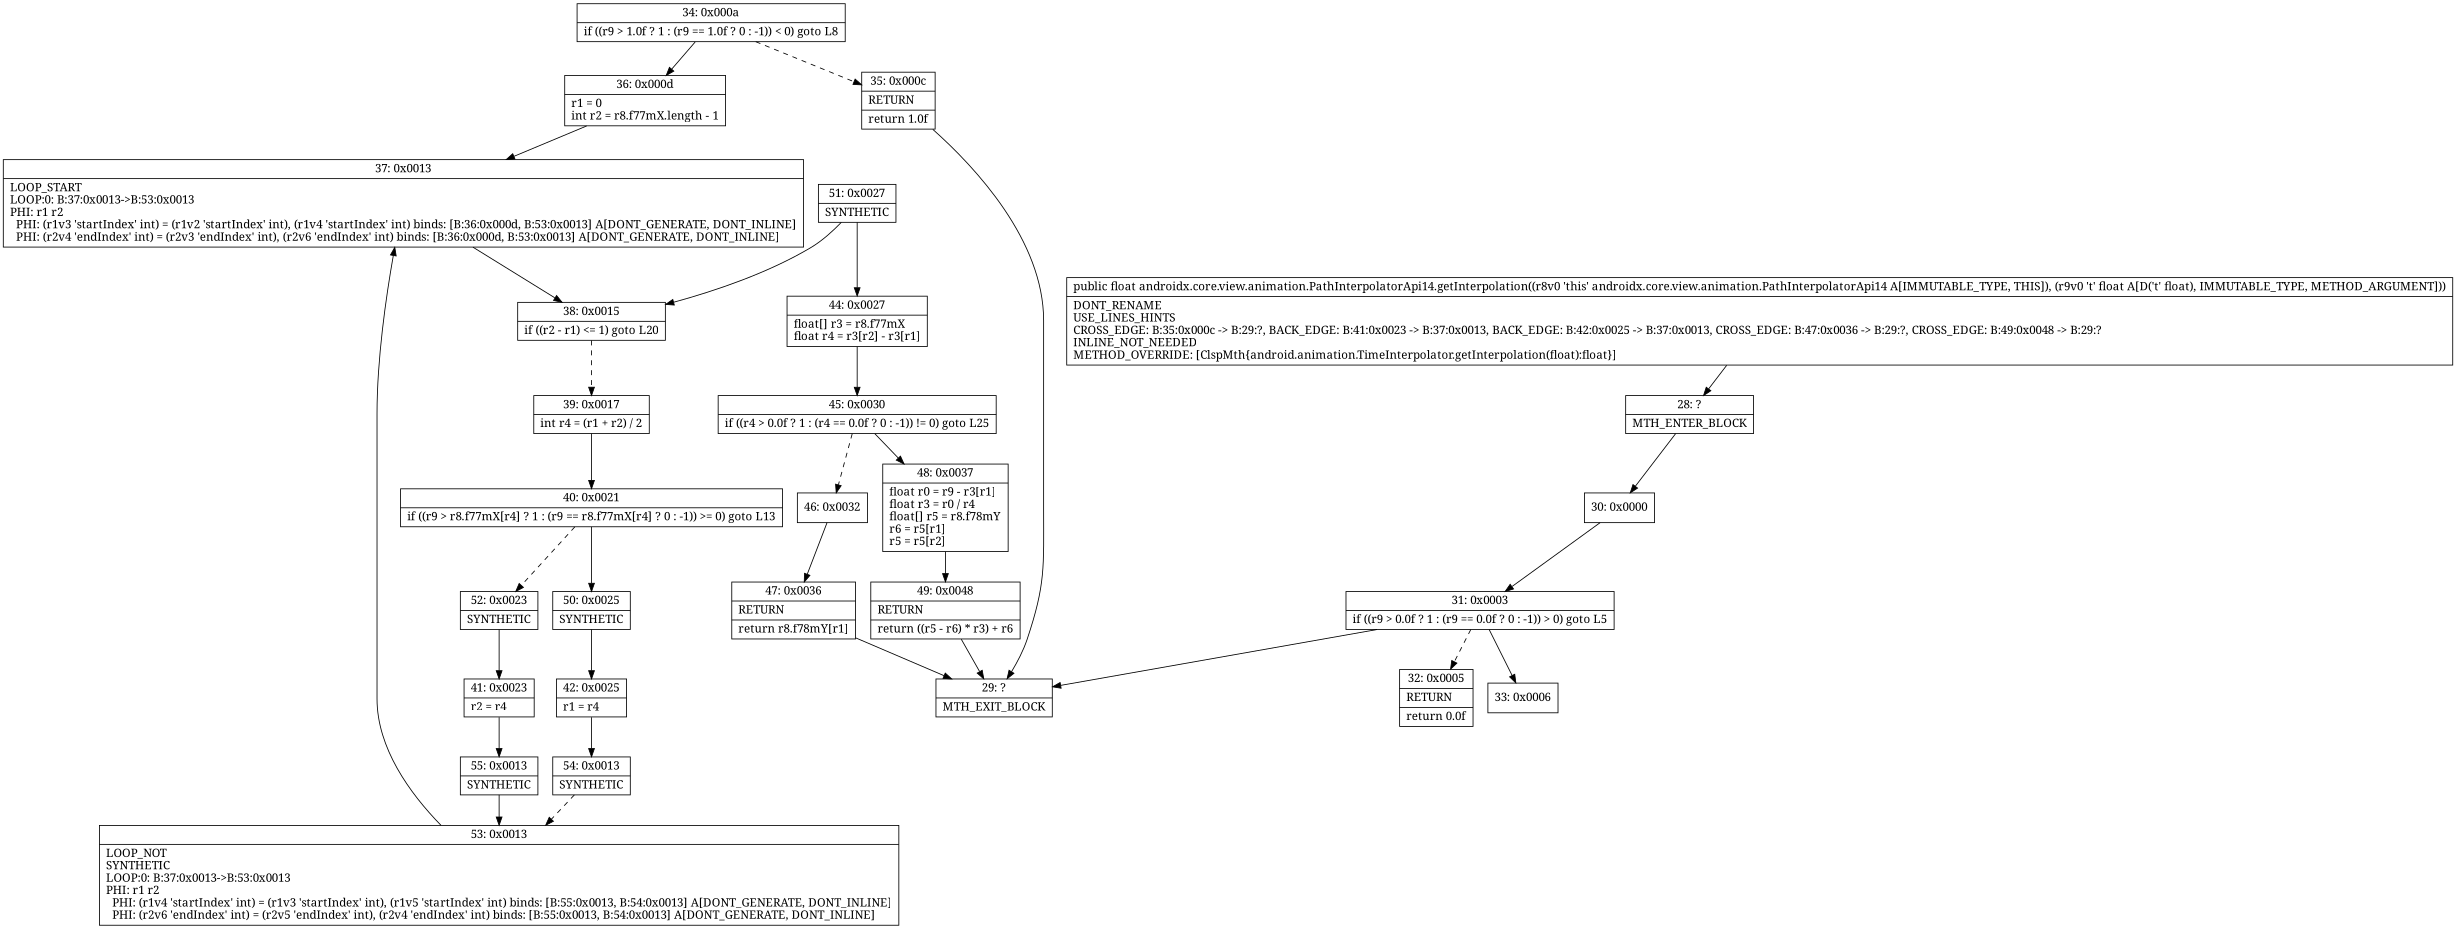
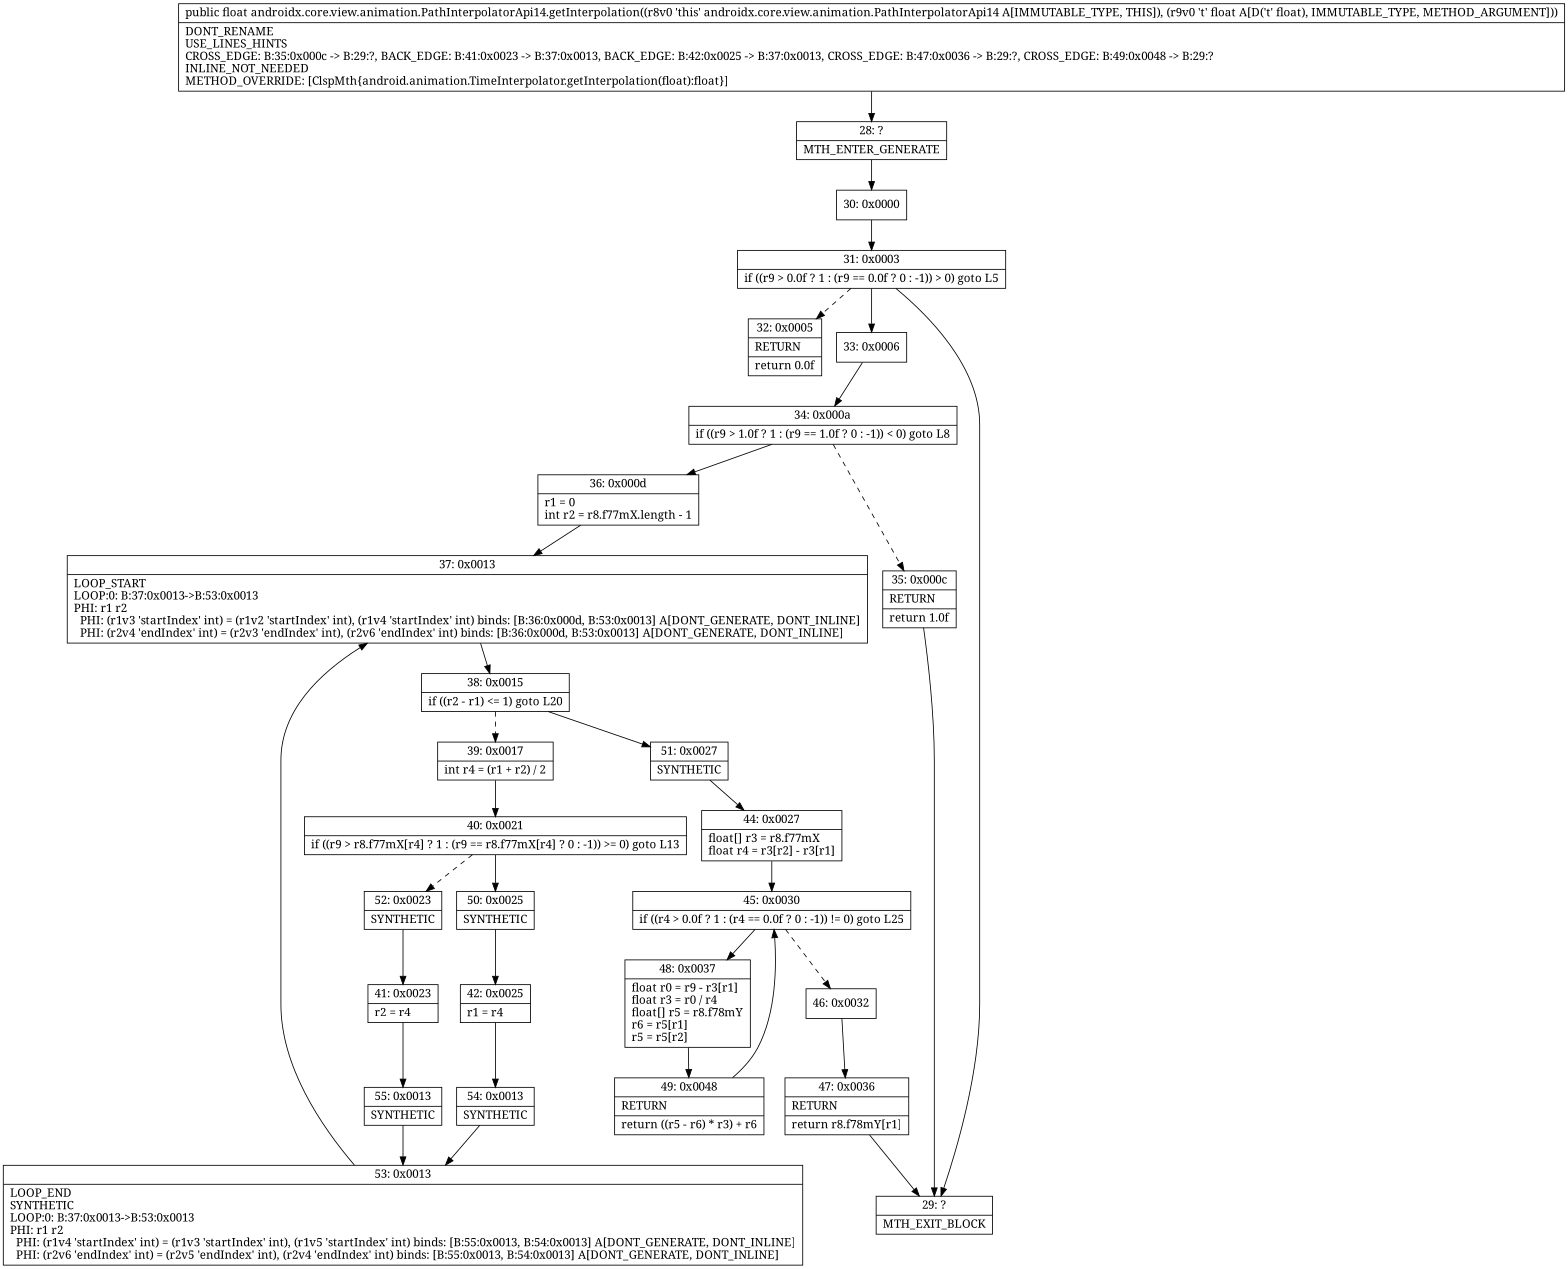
  digraph {
    fontname="Noto Serif"
    node [fontname="Noto Serif" shape=record]
    edge [fontname="Noto Serif"]
-   n1 [label="{28\:\ ?|MTH_ENTER_BLOCK\l}"]
+   n1 [label="{28\:\ ?|MTH_ENTER_GENERATE\l}"]
    n2 [label="{30\:\ 0x0000}"]
    n3 [label="{31\:\ 0x0003|if ((r9 \> 0.0f ? 1 : (r9 == 0.0f ? 0 : \-1)) \> 0) goto L5\l}"]
    n4 [label="{32\:\ 0x0005|RETURN\l|return 0.0f\l}"]
    n5 [label="{33\:\ 0x0006}"]
    n6 [label="{29\:\ ?|MTH_EXIT_BLOCK\l}"]
    n7 [label="{34\:\ 0x000a|if ((r9 \> 1.0f ? 1 : (r9 == 1.0f ? 0 : \-1)) \< 0) goto L8\l}"]
    n8 [label="{35\:\ 0x000c|RETURN\l|return 1.0f\l}"]
    n9 [label="{36\:\ 0x000d|r1 = 0\lint r2 = r8.f77mX.length \- 1\l}"]
    n10 [label="{37\:\ 0x0013|LOOP_START\lLOOP:0: B:37:0x0013\-\>B:53:0x0013\lPHI: r1 r2 \l  PHI: (r1v3 'startIndex' int) = (r1v2 'startIndex' int), (r1v4 'startIndex' int) binds: [B:36:0x000d, B:53:0x0013] A[DONT_GENERATE, DONT_INLINE]\l  PHI: (r2v4 'endIndex' int) = (r2v3 'endIndex' int), (r2v6 'endIndex' int) binds: [B:36:0x000d, B:53:0x0013] A[DONT_GENERATE, DONT_INLINE]\l}"]
    n11 [label="{38\:\ 0x0015|if ((r2 \- r1) \<= 1) goto L20\l}"]
    n12 [label="{39\:\ 0x0017|int r4 = (r1 + r2) \/ 2\l}"]
    n13 [label="{51\:\ 0x0027|SYNTHETIC\l}"]
    n14 [label="{40\:\ 0x0021|if ((r9 \> r8.f77mX[r4] ? 1 : (r9 == r8.f77mX[r4] ? 0 : \-1)) \>= 0) goto L13\l}"]
    n15 [label="{44\:\ 0x0027|float[] r3 = r8.f77mX\lfloat r4 = r3[r2] \- r3[r1]\l}"]
    n16 [label="{50\:\ 0x0025|SYNTHETIC\l}"]
    n17 [label="{52\:\ 0x0023|SYNTHETIC\l}"]
    n18 [label="{42\:\ 0x0025|r1 = r4\l}"]
    n19 [label="{41\:\ 0x0023|r2 = r4\l}"]
    n20 [label="{54\:\ 0x0013|SYNTHETIC\l}"]
-   n21 [label="{53\:\ 0x0013|LOOP_NOT\lSYNTHETIC\lLOOP:0: B:37:0x0013\-\>B:53:0x0013\lPHI: r1 r2 \l  PHI: (r1v4 'startIndex' int) = (r1v3 'startIndex' int), (r1v5 'startIndex' int) binds: [B:55:0x0013, B:54:0x0013] A[DONT_GENERATE, DONT_INLINE]\l  PHI: (r2v6 'endIndex' int) = (r2v5 'endIndex' int), (r2v4 'endIndex' int) binds: [B:55:0x0013, B:54:0x0013] A[DONT_GENERATE, DONT_INLINE]\l}"]
+   n21 [label="{53\:\ 0x0013|LOOP_END\lSYNTHETIC\lLOOP:0: B:37:0x0013\-\>B:53:0x0013\lPHI: r1 r2 \l  PHI: (r1v4 'startIndex' int) = (r1v3 'startIndex' int), (r1v5 'startIndex' int) binds: [B:55:0x0013, B:54:0x0013] A[DONT_GENERATE, DONT_INLINE]\l  PHI: (r2v6 'endIndex' int) = (r2v5 'endIndex' int), (r2v4 'endIndex' int) binds: [B:55:0x0013, B:54:0x0013] A[DONT_GENERATE, DONT_INLINE]\l}"]
    n22 [label="{55\:\ 0x0013|SYNTHETIC\l}"]
    n23 [label="{45\:\ 0x0030|if ((r4 \> 0.0f ? 1 : (r4 == 0.0f ? 0 : \-1)) != 0) goto L25\l}"]
    n24 [label="{46\:\ 0x0032}"]
    n25 [label="{48\:\ 0x0037|float r0 = r9 \- r3[r1]\lfloat r3 = r0 \/ r4\lfloat[] r5 = r8.f78mY\lr6 = r5[r1]\lr5 = r5[r2]\l}"]
    n26 [label="{47\:\ 0x0036|RETURN\l|return r8.f78mY[r1]\l}"]
    n27 [label="{49\:\ 0x0048|RETURN\l|return ((r5 \- r6) * r3) + r6\l}"]
    n28 [label="{public float androidx.core.view.animation.PathInterpolatorApi14.getInterpolation((r8v0 'this' androidx.core.view.animation.PathInterpolatorApi14 A[IMMUTABLE_TYPE, THIS]), (r9v0 't' float A[D('t' float), IMMUTABLE_TYPE, METHOD_ARGUMENT]))  | DONT_RENAME\lUSE_LINES_HINTS\lCROSS_EDGE: B:35:0x000c \-\> B:29:?, BACK_EDGE: B:41:0x0023 \-\> B:37:0x0013, BACK_EDGE: B:42:0x0025 \-\> B:37:0x0013, CROSS_EDGE: B:47:0x0036 \-\> B:29:?, CROSS_EDGE: B:49:0x0048 \-\> B:29:?\lINLINE_NOT_NEEDED\lMETHOD_OVERRIDE: [ClspMth\{android.animation.TimeInterpolator.getInterpolation(float):float\}]\l}"]
    n1 -> n2
    n2 -> n3
    n3 -> n4 [style=dashed]
    n3 -> n5
    n3 -> n6
+   n5 -> n7
    n7 -> n8 [style=dashed]
    n7 -> n9
    n8 -> n6
    n9 -> n10
    n10 -> n11
    n11 -> n12 [style=dashed]
-   n13 -> n11
+   n11 -> n13
    n12 -> n14
    n13 -> n15
    n14 -> n16
    n14 -> n17 [style=dashed]
    n15 -> n23
    n16 -> n18
    n17 -> n19
    n18 -> n20
    n19 -> n22
-   n20 -> n21 [style=dashed]
+   n20 -> n21
    n21 -> n10
    n22 -> n21
    n23 -> n24 [style=dashed]
    n23 -> n25
    n24 -> n26
    n25 -> n27
    n26 -> n6
-   n27 -> n6
+   n27 -> n23
    n28 -> n1
  }
